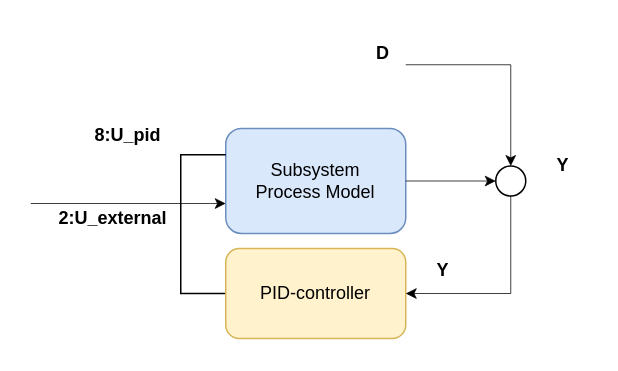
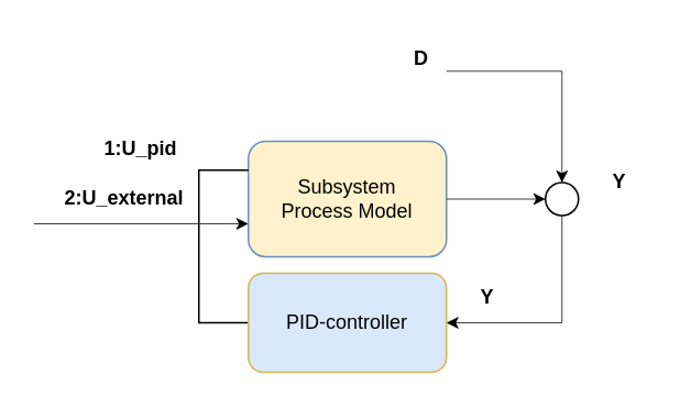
  <mxCell id="0" />
  <mxCell id="1" parent="0" />
- <mxCell id="2" value="Subsystem &lt;br&gt;Process Model" style="rounded=1;whiteSpace=wrap;html=1;fillColor=#dae8fc;strokeColor=#6c8ebf;" parent="1" vertex="1"><mxGeometry x="150" y="85" width="120" height="70" as="geometry" /></mxCell>
+ <mxCell id="2" value="Subsystem &lt;br&gt;Process Model" style="rounded=1;whiteSpace=wrap;html=1;fillColor=#fff2cc;strokeColor=#6c8ebf;" parent="1" vertex="1"><mxGeometry x="150" y="85" width="120" height="70" as="geometry" /></mxCell>
  <mxCell id="3" value="" style="endArrow=none;html=1;rounded=0;edgeStyle=orthogonalEdgeStyle;entryX=0;entryY=0.25;entryDx=0;entryDy=0;exitX=0;exitY=0.5;exitDx=0;exitDy=0;" parent="1" source="9" target="2" edge="1"><mxGeometry width="50" height="50" relative="1" as="geometry"><mxPoint x="210" y="165" as="sourcePoint" /><mxPoint x="260" y="115" as="targetPoint" /><Array as="points"><mxPoint x="120" y="195" /><mxPoint x="120" y="103" /></Array></mxGeometry></mxCell>
  <mxCell id="4" value="" style="edgeStyle=segmentEdgeStyle;endArrow=classic;html=1;rounded=0;strokeWidth=0.5;entryX=0;entryY=0.5;entryDx=0;entryDy=0;exitX=1;exitY=0.5;exitDx=0;exitDy=0;" parent="1" source="2" target="15" edge="1"><mxGeometry width="50" height="50" relative="1" as="geometry"><mxPoint x="340" y="25" as="sourcePoint" /><mxPoint x="340" y="120" as="targetPoint" /></mxGeometry></mxCell>
  <mxCell id="5" value="&lt;b&gt;Y&lt;/b&gt;" style="text;html=1;strokeColor=none;fillColor=none;align=center;verticalAlign=middle;whiteSpace=wrap;rounded=0;" parent="1" vertex="1"><mxGeometry x="280" y="165" width="30" height="30" as="geometry" /></mxCell>
  <mxCell id="6" style="edgeStyle=orthogonalEdgeStyle;rounded=0;orthogonalLoop=1;jettySize=auto;html=1;exitX=0;exitY=0.5;exitDx=0;exitDy=0;" edge="1" parent="1" source="7"><mxGeometry relative="1" as="geometry"><mxPoint x="70" y="90" as="targetPoint" /></mxGeometry></mxCell>
- <mxCell id="7" value="&lt;b&gt;8:U_pid&lt;/b&gt;" style="text;html=1;strokeColor=none;fillColor=none;align=center;verticalAlign=middle;whiteSpace=wrap;rounded=0;" parent="1" vertex="1"><mxGeometry x="70" y="75" width="30" height="30" as="geometry" /></mxCell>
+ <mxCell id="7" value="&lt;b&gt;1:U_pid&lt;/b&gt;" style="text;html=1;strokeColor=none;fillColor=none;align=center;verticalAlign=middle;whiteSpace=wrap;rounded=0;" parent="1" vertex="1"><mxGeometry x="70" y="75" width="30" height="30" as="geometry" /></mxCell>
  <mxCell id="8" value="" style="edgeStyle=segmentEdgeStyle;endArrow=classic;html=1;rounded=0;strokeWidth=0.5;entryX=0.5;entryY=0;entryDx=0;entryDy=0;exitX=1;exitY=0.75;exitDx=0;exitDy=0;" parent="1" source="11" target="15" edge="1"><mxGeometry x="80" y="60" width="50" height="50" as="geometry"><mxPoint x="330" y="80" as="sourcePoint" /><mxPoint x="330" y="85" as="targetPoint" /></mxGeometry></mxCell>
- <mxCell id="9" value="PID-controller" style="rounded=1;whiteSpace=wrap;html=1;fillColor=#fff2cc;strokeColor=#d6b656;" parent="1" vertex="1"><mxGeometry x="150" y="165" width="120" height="60" as="geometry" /></mxCell>
+ <mxCell id="9" value="PID-controller" style="rounded=1;whiteSpace=wrap;html=1;fillColor=#dae8fc;strokeColor=#d6b656;" parent="1" vertex="1"><mxGeometry x="150" y="165" width="120" height="60" as="geometry" /></mxCell>
  <mxCell id="10" value="" style="endArrow=classic;html=1;rounded=0;strokeWidth=0.5;edgeStyle=orthogonalEdgeStyle;entryX=1;entryY=0.5;entryDx=0;entryDy=0;exitX=0.5;exitY=1;exitDx=0;exitDy=0;" parent="1" source="15" target="9" edge="1"><mxGeometry x="80" y="60" width="50" height="50" as="geometry"><mxPoint x="340" y="135" as="sourcePoint" /><mxPoint x="260" y="35" as="targetPoint" /><Array as="points"><mxPoint x="340" y="195" /></Array></mxGeometry></mxCell>
  <mxCell id="11" value="&lt;b&gt;D&lt;/b&gt;" style="text;html=1;strokeColor=none;fillColor=none;align=center;verticalAlign=middle;whiteSpace=wrap;rounded=0;" parent="1" vertex="1"><mxGeometry x="240" y="20" width="30" height="30" as="geometry" /></mxCell>
- <mxCell id="12" value="&lt;b&gt;2:U_external&lt;/b&gt;" style="text;html=1;strokeColor=none;fillColor=none;align=center;verticalAlign=middle;whiteSpace=wrap;rounded=0;" parent="1" vertex="1"><mxGeometry x="60" y="130" width="30" height="30" as="geometry" /></mxCell>
+ <mxCell id="12" value="&lt;b&gt;2:U_external&lt;/b&gt;" style="text;html=1;strokeColor=none;fillColor=none;align=center;verticalAlign=middle;whiteSpace=wrap;rounded=0;" parent="1" vertex="1"><mxGeometry x="60" y="105" width="30" height="30" as="geometry" /></mxCell>
  <mxCell id="13" value="&lt;b&gt;Y&lt;/b&gt;" style="text;html=1;strokeColor=none;fillColor=none;align=center;verticalAlign=middle;whiteSpace=wrap;rounded=0;" parent="1" vertex="1"><mxGeometry x="360" y="95" width="30" height="30" as="geometry" /></mxCell>
  <mxCell id="14" value="" style="endArrow=classic;html=1;rounded=0;strokeWidth=0.5;edgeStyle=orthogonalEdgeStyle;entryX=0;entryY=0.5;entryDx=0;entryDy=0;entryPerimeter=0;" parent="1" edge="1"><mxGeometry x="80" y="60" width="50" height="50" as="geometry"><mxPoint x="20" y="135" as="sourcePoint" /><mxPoint x="150" y="135" as="targetPoint" /><Array as="points"><mxPoint x="140" y="135" /><mxPoint x="140" y="135" /></Array></mxGeometry></mxCell>
  <mxCell id="15" value="" style="ellipse;whiteSpace=wrap;html=1;aspect=fixed;" parent="1" vertex="1"><mxGeometry x="330" y="110" width="20" height="20" as="geometry" /></mxCell>
